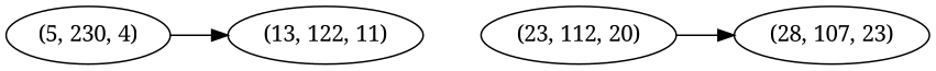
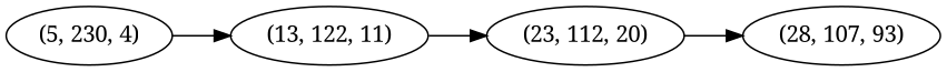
  digraph {
    fontname="Noto Serif"
    rankdir=LR
    node [fontname="Noto Serif"]
    edge [fontname="Noto Serif"]
    n1 [label="(5, 230, 4)"]
    "(13, 122, 11)"
    "(23, 112, 20)"
-   "(28, 107, 23)"
+   "(28, 107, 23)" [label="(28, 107, 93)"]
    n1 -> "(13, 122, 11)"
+   "(13, 122, 11)" -> "(23, 112, 20)"
    "(23, 112, 20)" -> "(28, 107, 23)"
  }
